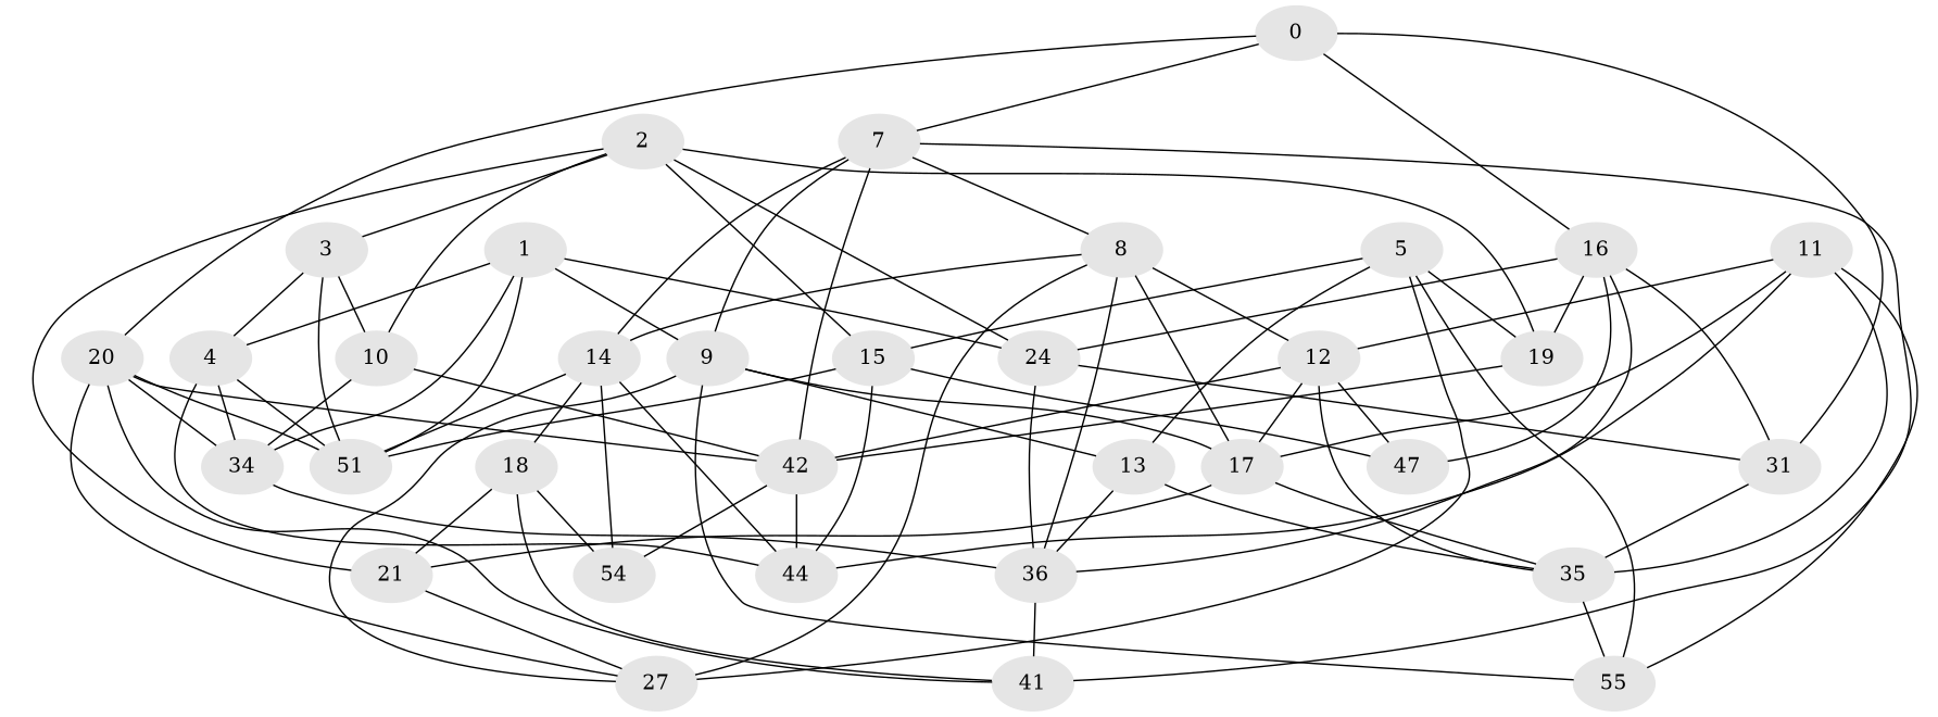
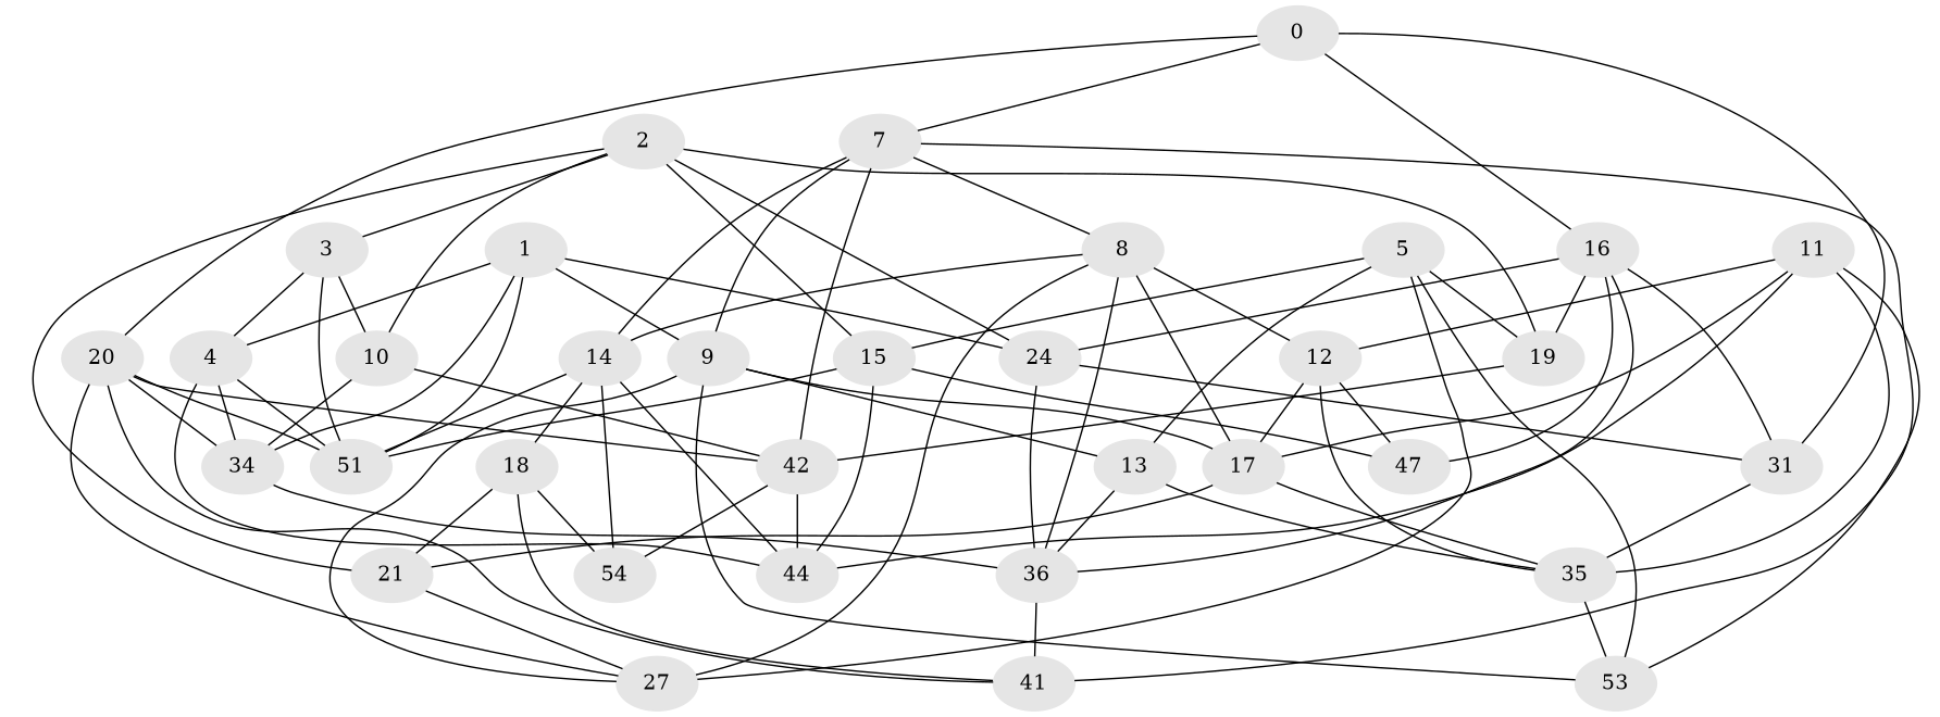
  graph {
    fontname="DejaVu Serif"
    node [color=gray90 fontname="DejaVu Serif" style=filled]
    edge [fontname="DejaVu Serif"]
    1 [super="+23"]
    4 [super="+58"]
    9 [super="+22"]
    24 [super="+49"]
    34 [super="+59"]
    51 [super="+55"]
    44 [super="+45"]
    13
    27 [super="+28"]
-   53 [label=55]
+   53
    17 [super="+40"]
    31
    36 [super="+50"]
    2 [super="+37"]
    3
    10 [super="+60"]
    15 [super="+39"]
    19
    21 [super="+25"]
    42 [super="+46"]
    47
    5 [super="+30"]
    35 [super="+48"]
    7 [super="+32"]
    8 [super="+33"]
    14 [super="+29"]
    41
    n28 [label=0]
    16 [super="+26"]
    20 [super="+57"]
    12 [super="+38"]
    18 [super="+43"]
    54
    11 [super="+52"]
    1 -- 4
    1 -- 9
    1 -- 24 [weight=2]
    1 -- 34
    1 -- 51
    4 -- 34 [weight=2]
    4 -- 51
    4 -- 44
    9 -- 13
    9 -- 27
    9 -- 53
    9 -- 17
    24 -- 31
    24 -- 36
    34 -- 36
    13 -- 36
    13 -- 35
    17 -- 21
    17 -- 35
    31 -- 35
    36 -- 41
    2 -- 24
    2 -- 3
    2 -- 10
    2 -- 15
    2 -- 19
    2 -- 21
    3 -- 4
    3 -- 51
    3 -- 10
    10 -- 34
    10 -- 42
    15 -- 51
    15 -- 44
    15 -- 47
    19 -- 42
    21 -- 27
    42 -- 44
    42 -- 54
    5 -- 13
    5 -- 27 [weight=2]
    5 -- 53
    5 -- 15
    5 -- 19
    35 -- 53
    7 -- 9
    7 -- 42
    7 -- 8
    7 -- 14
    7 -- 41
    8 -- 27
    8 -- 17
    8 -- 36
    8 -- 14
    8 -- 12
    14 -- 51
    14 -- 44
    14 -- 18
    14 -- 54
    n28 -- 31
    n28 -- 7
    n28 -- 16
    n28 -- 20
    16 -- 24
    16 -- 31
    16 -- 36
    16 -- 19
    16 -- 47
    20 -- 34
    20 -- 51
    20 -- 27
    20 -- 42
    20 -- 41
    12 -- 17
-   12 -- 42
    12 -- 47
    12 -- 35
    18 -- 21 [weight=2]
    18 -- 41
    18 -- 54 [weight=2]
    11 -- 44
    11 -- 53
    11 -- 17
    11 -- 35 [weight=2]
    11 -- 12
  }
